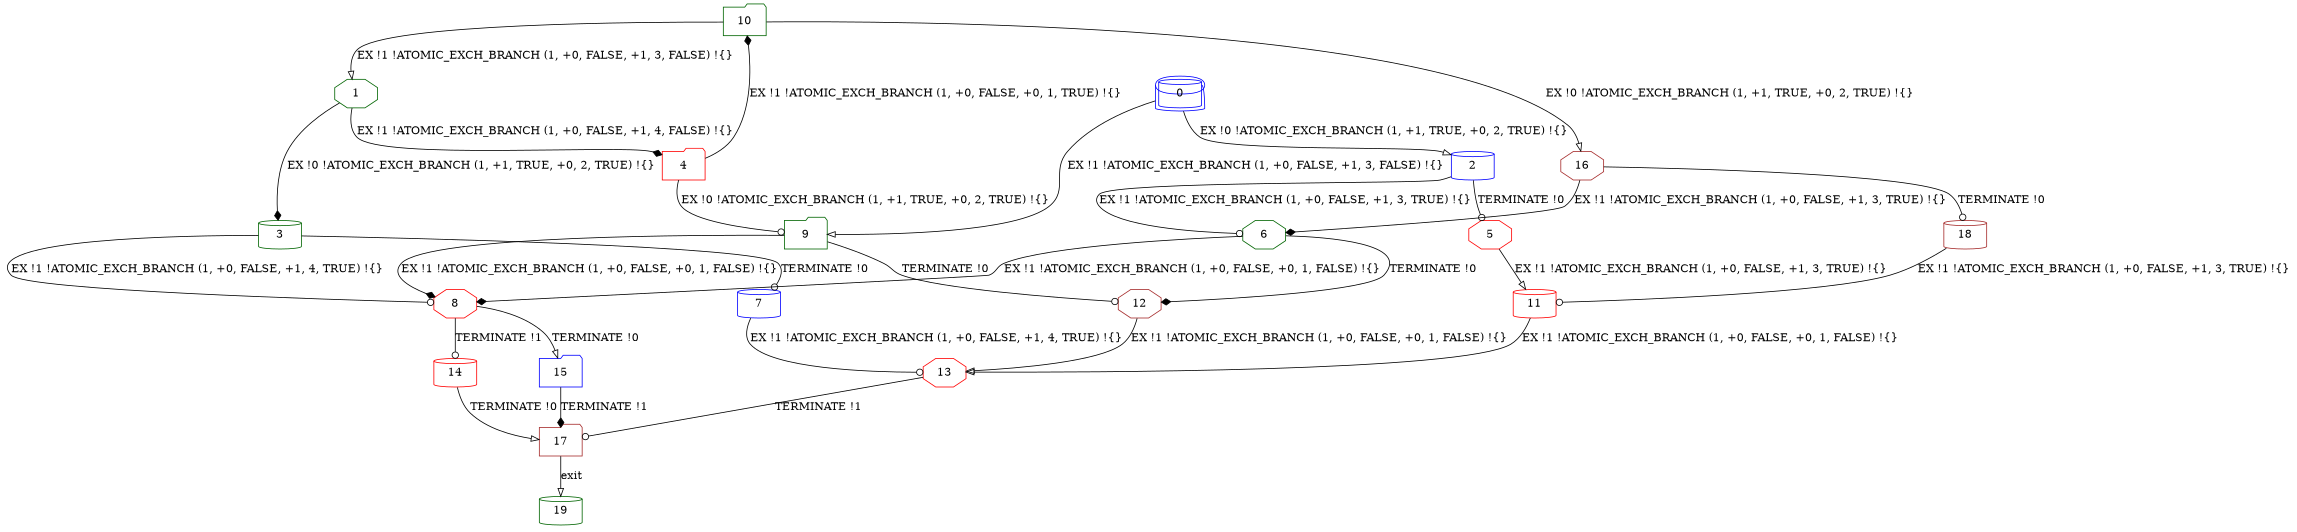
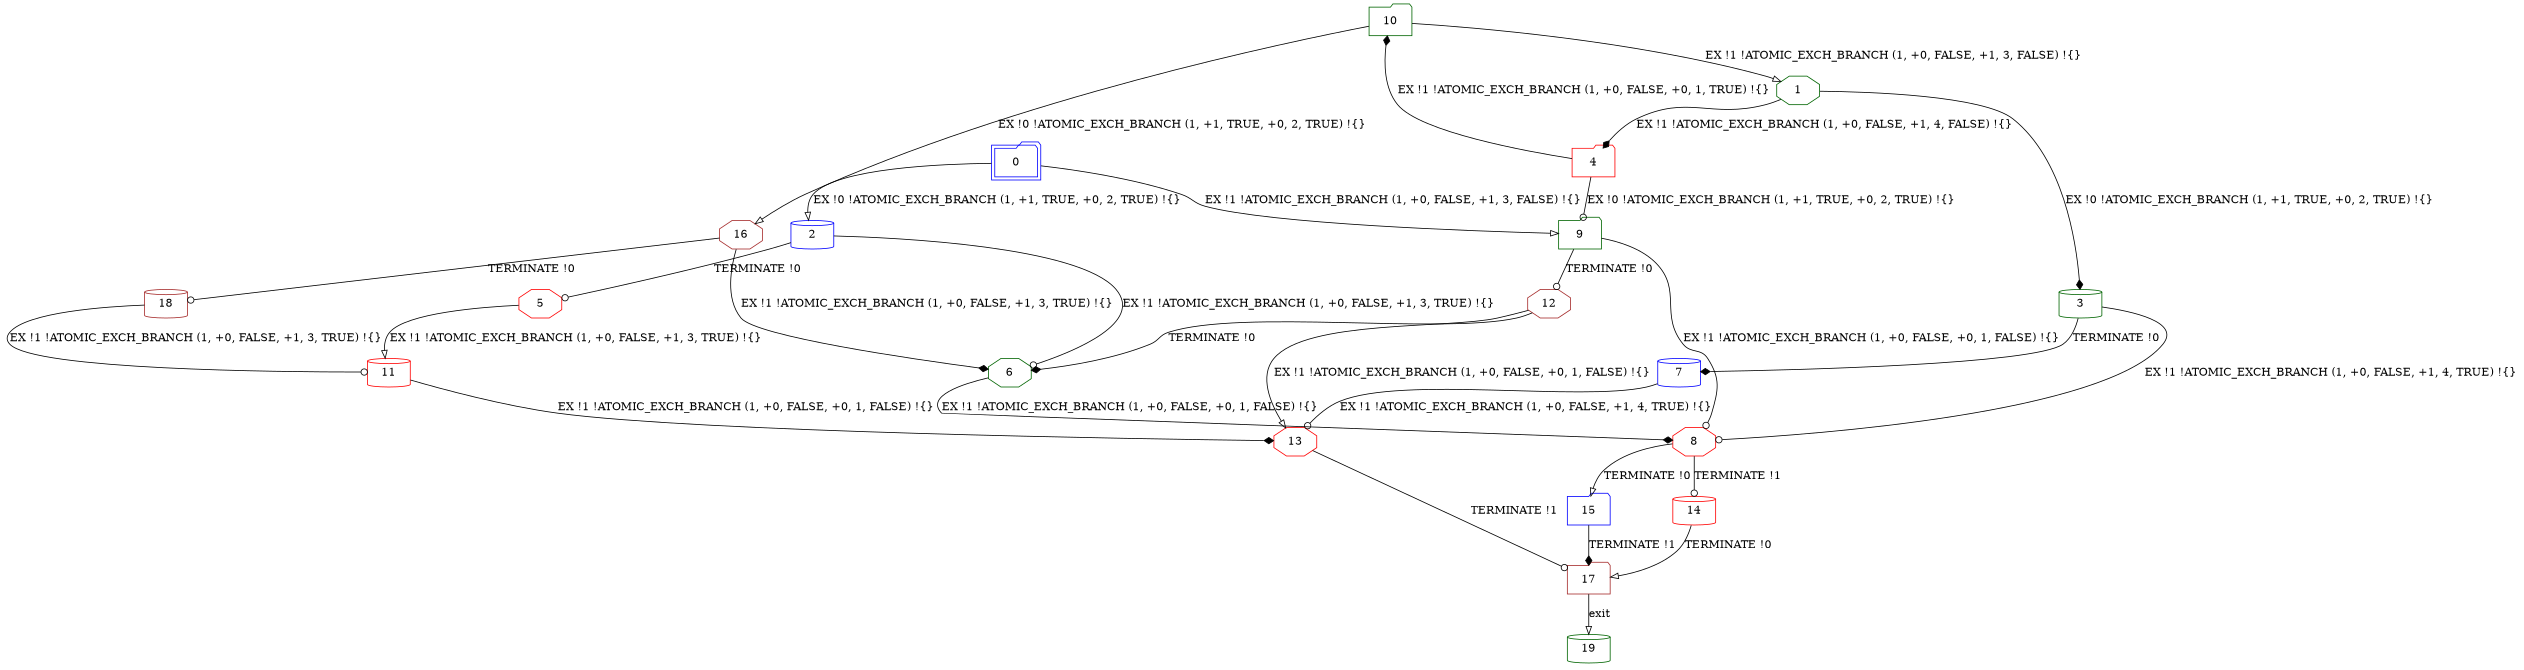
  digraph {
    node [color=darkgreen shape=cylinder]
    edge [arrowhead=odot]
-   0 [color=blue peripheries=2]
+   0 [color=blue peripheries=2 shape=folder]
    2 [color=blue]
    9 [shape=folder]
    3
    1 [shape=octagon]
    4 [color=red shape=folder]
    5 [color=red shape=octagon]
    6 [shape=octagon]
    7 [color=blue]
    8 [color=red shape=octagon]
    10 [shape=folder]
    11 [color=red]
    12 [color=brown shape=octagon]
    13 [color=red shape=octagon]
    14 [color=red]
    15 [color=blue shape=folder]
    16 [color=brown shape=octagon]
    17 [color=brown shape=folder]
    18 [color=brown]
    19
    0 -> 2 [arrowhead=onormal label="EX !0 !ATOMIC_EXCH_BRANCH (1, +1, TRUE, +0, 2, TRUE) !{}"]
    0 -> 9 [arrowhead=onormal label="EX !1 !ATOMIC_EXCH_BRANCH (1, +0, FALSE, +1, 3, FALSE) !{}"]
    2 -> 5 [label="TERMINATE !0"]
    2 -> 6 [label="EX !1 !ATOMIC_EXCH_BRANCH (1, +0, FALSE, +1, 3, TRUE) !{}"]
-   9 -> 8 [arrowhead=diamond label="EX !1 !ATOMIC_EXCH_BRANCH (1, +0, FALSE, +0, 1, FALSE) !{}"]
+   9 -> 8 [label="EX !1 !ATOMIC_EXCH_BRANCH (1, +0, FALSE, +0, 1, FALSE) !{}"]
    9 -> 12 [label="TERMINATE !0"]
-   3 -> 7 [label="TERMINATE !0"]
+   3 -> 7 [arrowhead=diamond label="TERMINATE !0"]
    3 -> 8 [label="EX !1 !ATOMIC_EXCH_BRANCH (1, +0, FALSE, +1, 4, TRUE) !{}"]
    1 -> 3 [arrowhead=diamond label="EX !0 !ATOMIC_EXCH_BRANCH (1, +1, TRUE, +0, 2, TRUE) !{}"]
    1 -> 4 [arrowhead=diamond label="EX !1 !ATOMIC_EXCH_BRANCH (1, +0, FALSE, +1, 4, FALSE) !{}"]
    4 -> 9 [label="EX !0 !ATOMIC_EXCH_BRANCH (1, +1, TRUE, +0, 2, TRUE) !{}"]
    4 -> 10 [arrowhead=diamond label="EX !1 !ATOMIC_EXCH_BRANCH (1, +0, FALSE, +0, 1, TRUE) !{}"]
    5 -> 11 [arrowhead=onormal label="EX !1 !ATOMIC_EXCH_BRANCH (1, +0, FALSE, +1, 3, TRUE) !{}"]
    6 -> 8 [arrowhead=diamond label="EX !1 !ATOMIC_EXCH_BRANCH (1, +0, FALSE, +0, 1, FALSE) !{}"]
-   6 -> 12 [arrowhead=diamond label="TERMINATE !0"]
+   12 -> 6 [arrowhead=diamond label="TERMINATE !0"]
    7 -> 13 [label="EX !1 !ATOMIC_EXCH_BRANCH (1, +0, FALSE, +1, 4, TRUE) !{}"]
    8 -> 14 [label="TERMINATE !1"]
    8 -> 15 [arrowhead=onormal label="TERMINATE !0"]
    10 -> 1 [arrowhead=onormal label="EX !1 !ATOMIC_EXCH_BRANCH (1, +0, FALSE, +1, 3, FALSE) !{}"]
    10 -> 16 [arrowhead=onormal label="EX !0 !ATOMIC_EXCH_BRANCH (1, +1, TRUE, +0, 2, TRUE) !{}"]
-   11 -> 13 [arrowhead=onormal label="EX !1 !ATOMIC_EXCH_BRANCH (1, +0, FALSE, +0, 1, FALSE) !{}"]
+   11 -> 13 [arrowhead=diamond label="EX !1 !ATOMIC_EXCH_BRANCH (1, +0, FALSE, +0, 1, FALSE) !{}"]
    12 -> 13 [arrowhead=onormal label="EX !1 !ATOMIC_EXCH_BRANCH (1, +0, FALSE, +0, 1, FALSE) !{}"]
    13 -> 17 [label="TERMINATE !1"]
    14 -> 17 [arrowhead=onormal label="TERMINATE !0"]
    15 -> 17 [arrowhead=diamond label="TERMINATE !1"]
    16 -> 6 [arrowhead=diamond label="EX !1 !ATOMIC_EXCH_BRANCH (1, +0, FALSE, +1, 3, TRUE) !{}"]
    16 -> 18 [label="TERMINATE !0"]
    17 -> 19 [arrowhead=onormal label=exit]
    18 -> 11 [label="EX !1 !ATOMIC_EXCH_BRANCH (1, +0, FALSE, +1, 3, TRUE) !{}"]
  }
